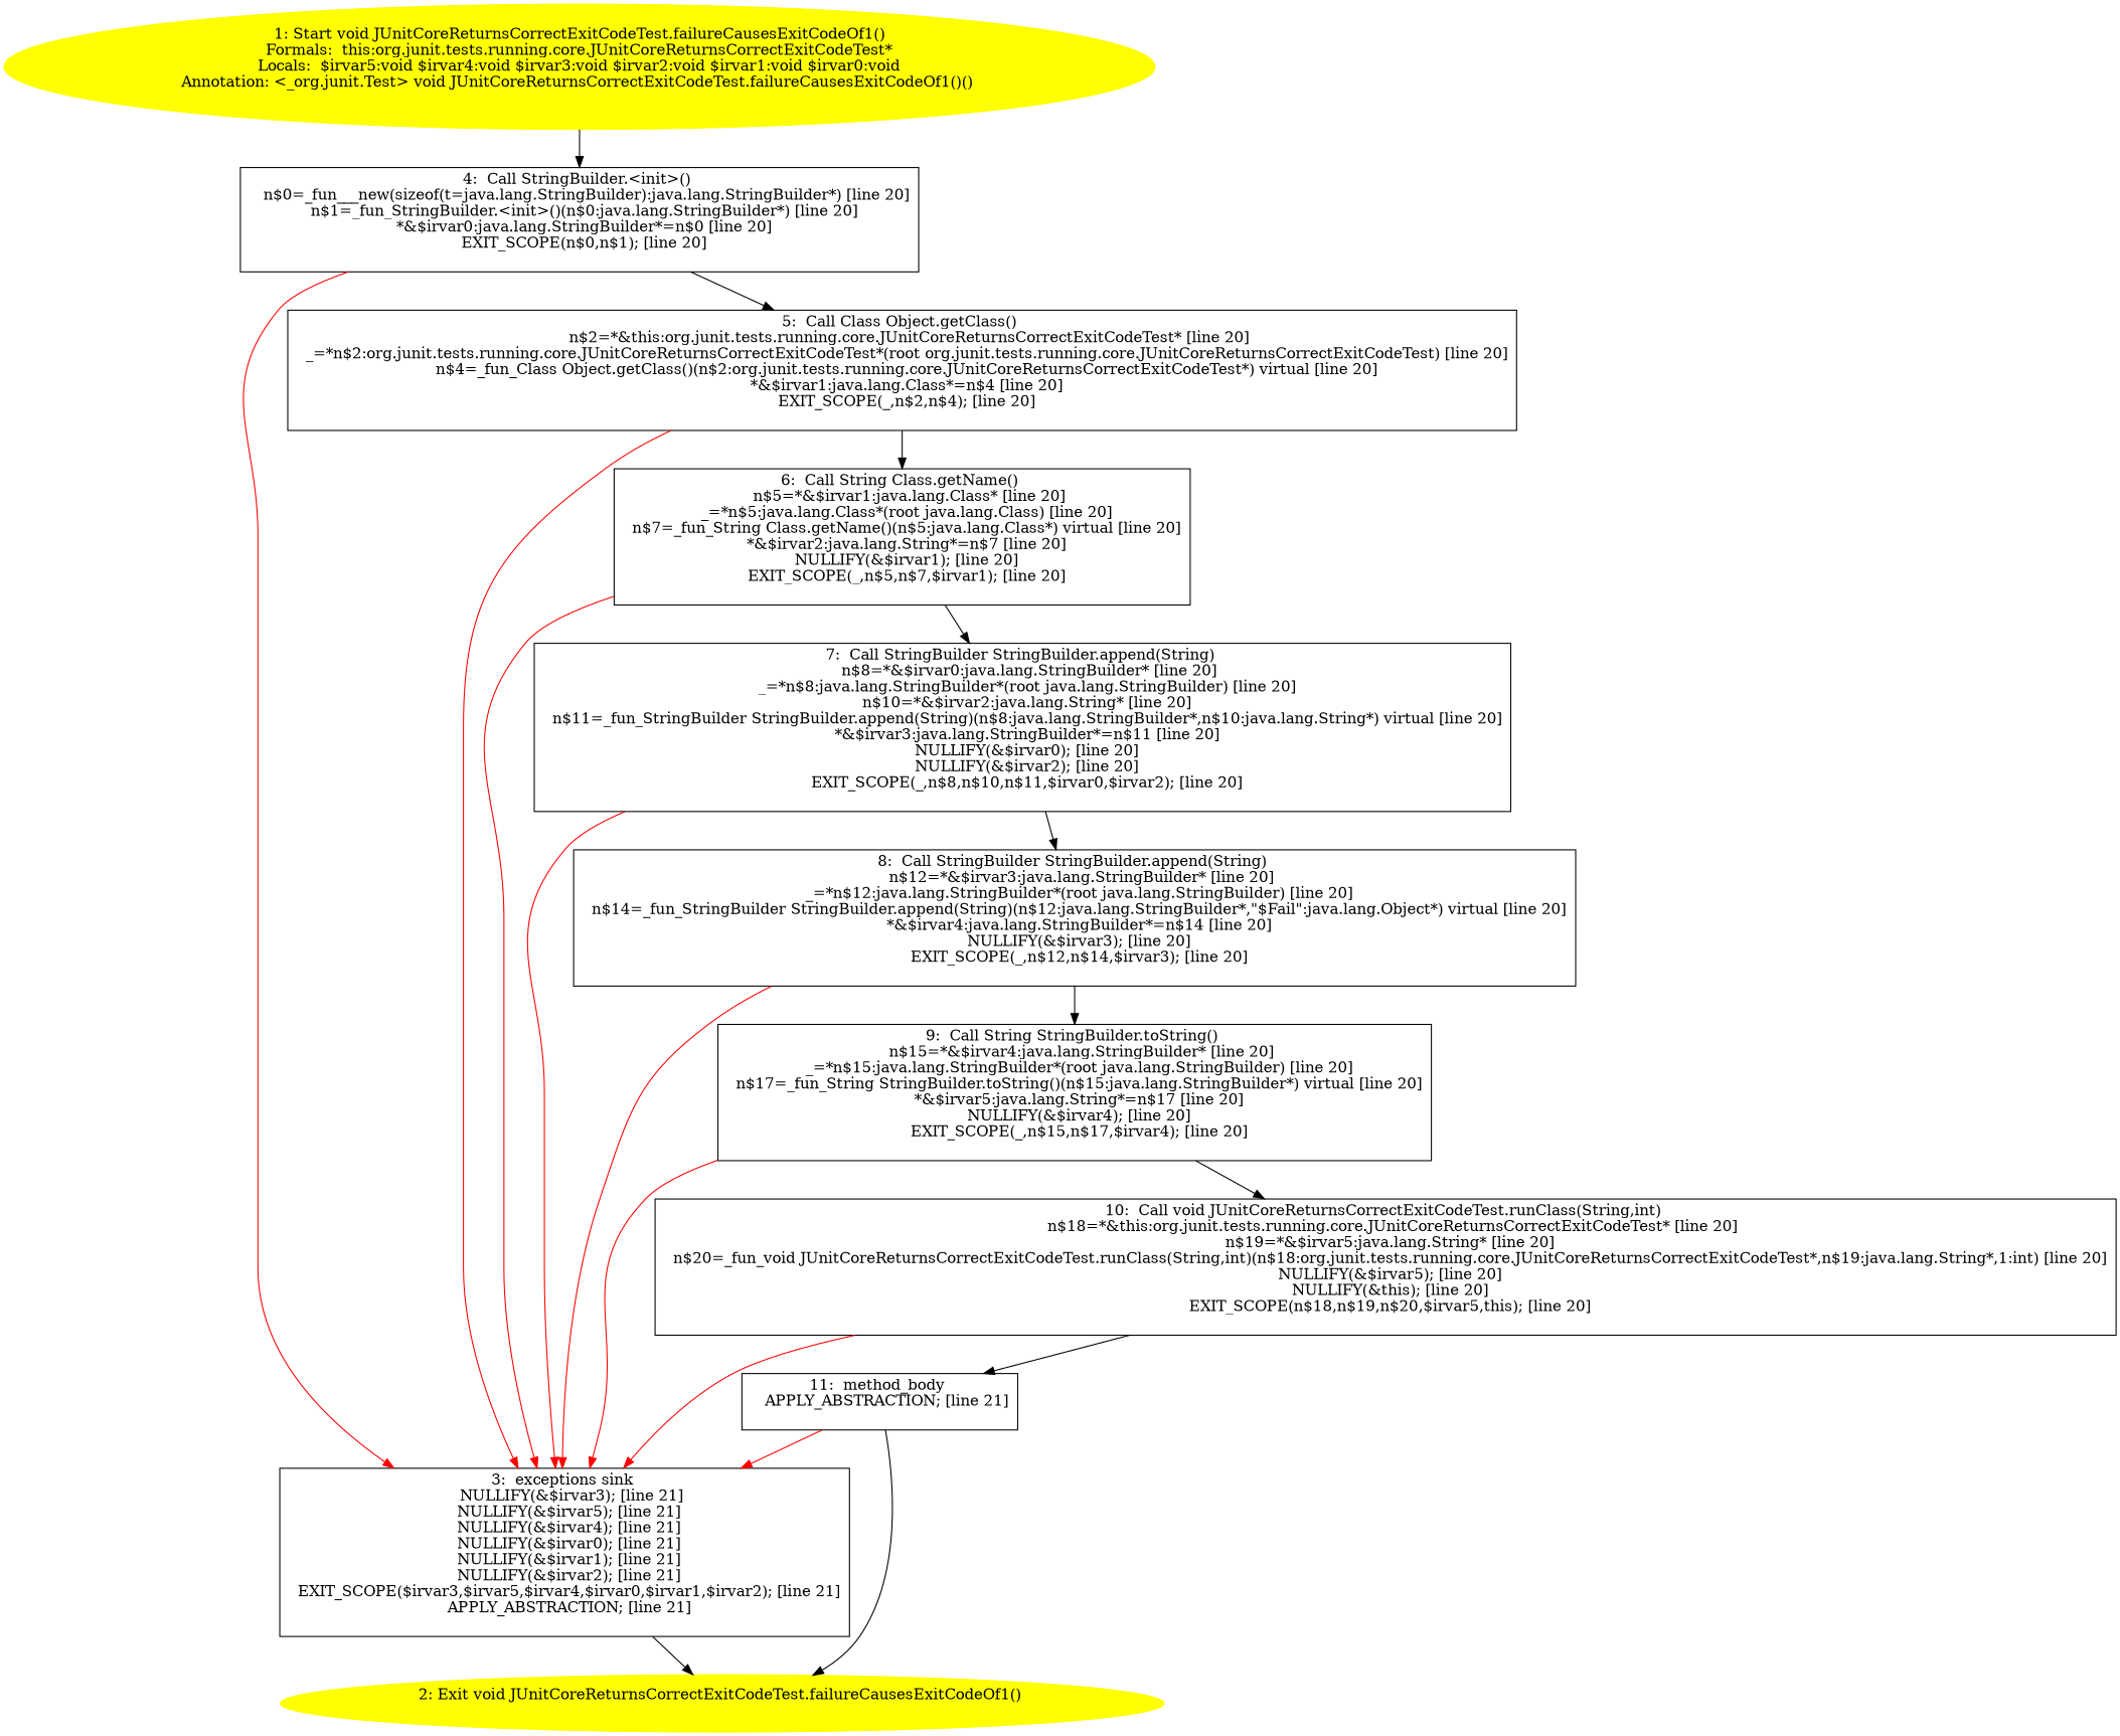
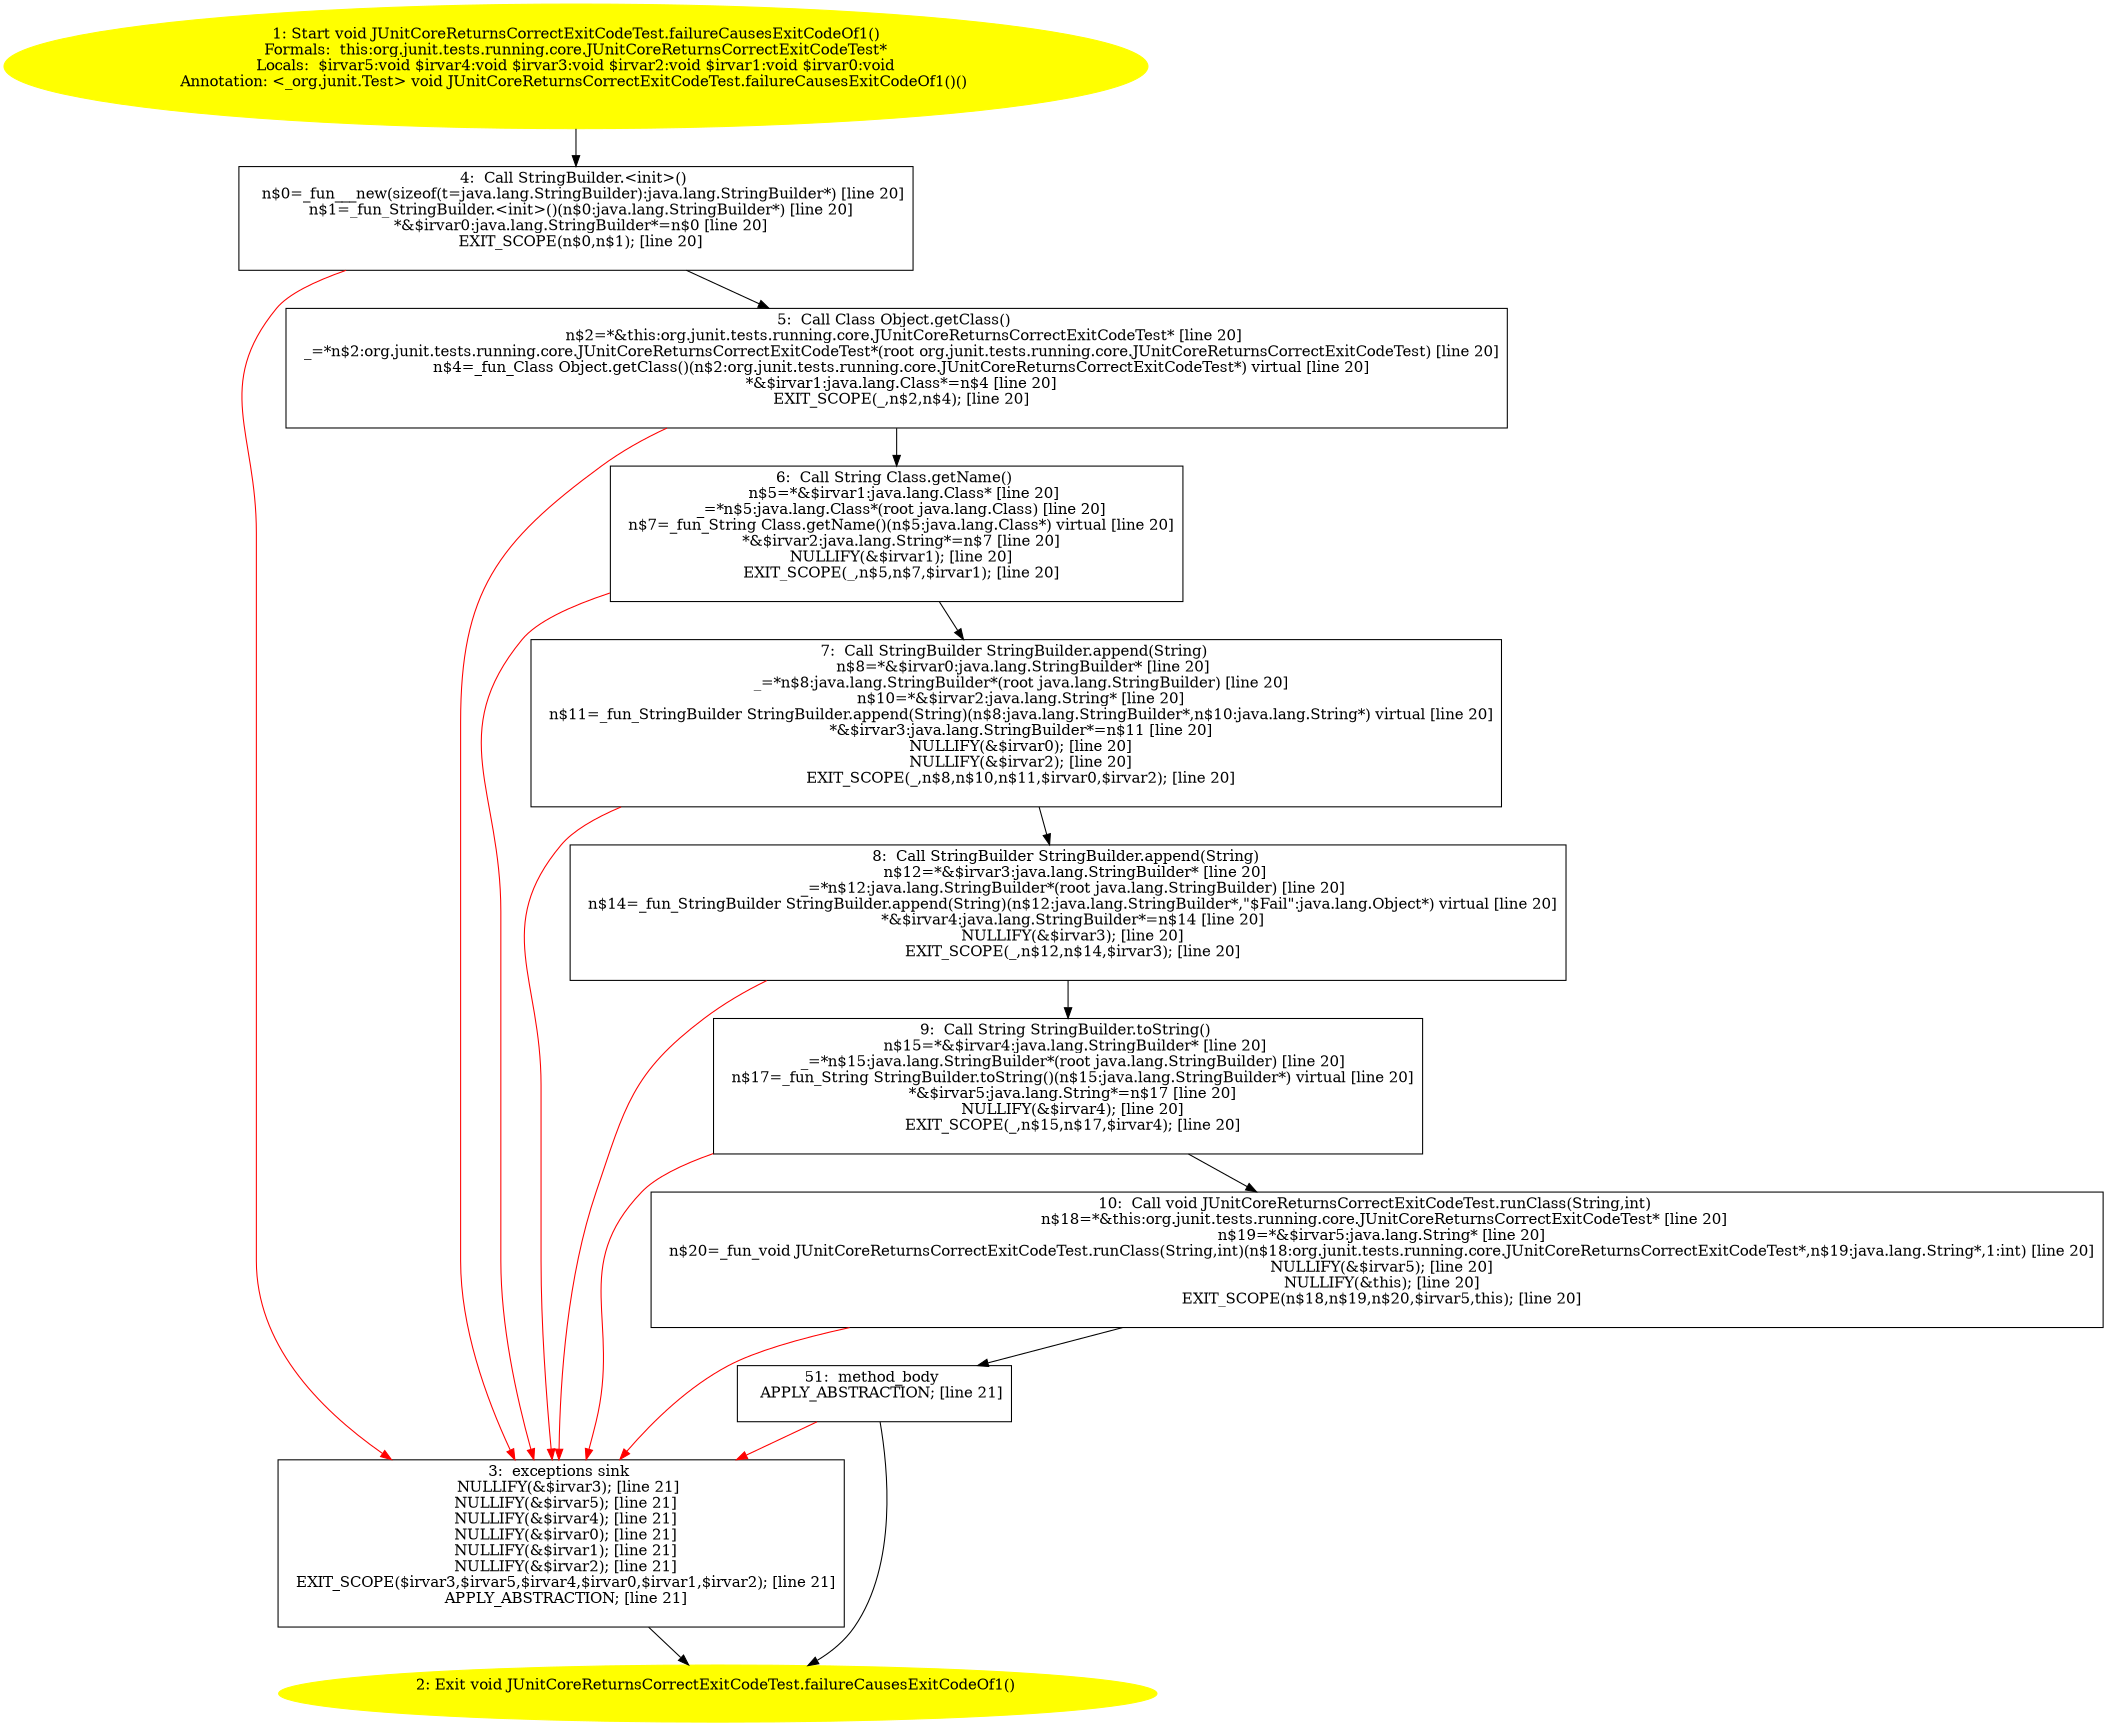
  digraph {
    node [shape=box]
    n1 [color=yellow label="1: Start void JUnitCoreReturnsCorrectExitCodeTest.failureCausesExitCodeOf1()\nFormals:  this:org.junit.tests.running.core.JUnitCoreReturnsCorrectExitCodeTest*\nLocals:  $irvar5:void $irvar4:void $irvar3:void $irvar2:void $irvar1:void $irvar0:void\nAnnotation: <_org.junit.Test> void JUnitCoreReturnsCorrectExitCodeTest.failureCausesExitCodeOf1()() \n  " style=filled shape=""]
    n2 [label="4:  Call StringBuilder.<init>() \n   n$0=_fun___new(sizeof(t=java.lang.StringBuilder):java.lang.StringBuilder*) [line 20]\n  n$1=_fun_StringBuilder.<init>()(n$0:java.lang.StringBuilder*) [line 20]\n  *&$irvar0:java.lang.StringBuilder*=n$0 [line 20]\n  EXIT_SCOPE(n$0,n$1); [line 20]\n "]
    n3 [label="3:  exceptions sink \n   NULLIFY(&$irvar3); [line 21]\n  NULLIFY(&$irvar5); [line 21]\n  NULLIFY(&$irvar4); [line 21]\n  NULLIFY(&$irvar0); [line 21]\n  NULLIFY(&$irvar1); [line 21]\n  NULLIFY(&$irvar2); [line 21]\n  EXIT_SCOPE($irvar3,$irvar5,$irvar4,$irvar0,$irvar1,$irvar2); [line 21]\n  APPLY_ABSTRACTION; [line 21]\n "]
    n4 [label="5:  Call Class Object.getClass() \n   n$2=*&this:org.junit.tests.running.core.JUnitCoreReturnsCorrectExitCodeTest* [line 20]\n  _=*n$2:org.junit.tests.running.core.JUnitCoreReturnsCorrectExitCodeTest*(root org.junit.tests.running.core.JUnitCoreReturnsCorrectExitCodeTest) [line 20]\n  n$4=_fun_Class Object.getClass()(n$2:org.junit.tests.running.core.JUnitCoreReturnsCorrectExitCodeTest*) virtual [line 20]\n  *&$irvar1:java.lang.Class*=n$4 [line 20]\n  EXIT_SCOPE(_,n$2,n$4); [line 20]\n "]
    n5 [color=yellow label="2: Exit void JUnitCoreReturnsCorrectExitCodeTest.failureCausesExitCodeOf1() \n  " style=filled shape=""]
    n6 [label="6:  Call String Class.getName() \n   n$5=*&$irvar1:java.lang.Class* [line 20]\n  _=*n$5:java.lang.Class*(root java.lang.Class) [line 20]\n  n$7=_fun_String Class.getName()(n$5:java.lang.Class*) virtual [line 20]\n  *&$irvar2:java.lang.String*=n$7 [line 20]\n  NULLIFY(&$irvar1); [line 20]\n  EXIT_SCOPE(_,n$5,n$7,$irvar1); [line 20]\n "]
    n7 [label="7:  Call StringBuilder StringBuilder.append(String) \n   n$8=*&$irvar0:java.lang.StringBuilder* [line 20]\n  _=*n$8:java.lang.StringBuilder*(root java.lang.StringBuilder) [line 20]\n  n$10=*&$irvar2:java.lang.String* [line 20]\n  n$11=_fun_StringBuilder StringBuilder.append(String)(n$8:java.lang.StringBuilder*,n$10:java.lang.String*) virtual [line 20]\n  *&$irvar3:java.lang.StringBuilder*=n$11 [line 20]\n  NULLIFY(&$irvar0); [line 20]\n  NULLIFY(&$irvar2); [line 20]\n  EXIT_SCOPE(_,n$8,n$10,n$11,$irvar0,$irvar2); [line 20]\n "]
    n8 [label="8:  Call StringBuilder StringBuilder.append(String) \n   n$12=*&$irvar3:java.lang.StringBuilder* [line 20]\n  _=*n$12:java.lang.StringBuilder*(root java.lang.StringBuilder) [line 20]\n  n$14=_fun_StringBuilder StringBuilder.append(String)(n$12:java.lang.StringBuilder*,\"$Fail\":java.lang.Object*) virtual [line 20]\n  *&$irvar4:java.lang.StringBuilder*=n$14 [line 20]\n  NULLIFY(&$irvar3); [line 20]\n  EXIT_SCOPE(_,n$12,n$14,$irvar3); [line 20]\n "]
    n9 [label="9:  Call String StringBuilder.toString() \n   n$15=*&$irvar4:java.lang.StringBuilder* [line 20]\n  _=*n$15:java.lang.StringBuilder*(root java.lang.StringBuilder) [line 20]\n  n$17=_fun_String StringBuilder.toString()(n$15:java.lang.StringBuilder*) virtual [line 20]\n  *&$irvar5:java.lang.String*=n$17 [line 20]\n  NULLIFY(&$irvar4); [line 20]\n  EXIT_SCOPE(_,n$15,n$17,$irvar4); [line 20]\n "]
    n10 [label="10:  Call void JUnitCoreReturnsCorrectExitCodeTest.runClass(String,int) \n   n$18=*&this:org.junit.tests.running.core.JUnitCoreReturnsCorrectExitCodeTest* [line 20]\n  n$19=*&$irvar5:java.lang.String* [line 20]\n  n$20=_fun_void JUnitCoreReturnsCorrectExitCodeTest.runClass(String,int)(n$18:org.junit.tests.running.core.JUnitCoreReturnsCorrectExitCodeTest*,n$19:java.lang.String*,1:int) [line 20]\n  NULLIFY(&$irvar5); [line 20]\n  NULLIFY(&this); [line 20]\n  EXIT_SCOPE(n$18,n$19,n$20,$irvar5,this); [line 20]\n "]
-   n11 [label="11:  method_body \n   APPLY_ABSTRACTION; [line 21]\n "]
+   n11 [label="51:  method_body \n   APPLY_ABSTRACTION; [line 21]\n "]
    n1 -> n2
    n2 -> n3 [color=red]
    n2 -> n4
    n3 -> n5
    n4 -> n3 [color=red]
    n4 -> n6
    n6 -> n3 [color=red]
    n6 -> n7
    n7 -> n3 [color=red]
    n7 -> n8
    n8 -> n3 [color=red]
    n8 -> n9
    n9 -> n3 [color=red]
    n9 -> n10
    n10 -> n3 [color=red]
    n10 -> n11
    n11 -> n3 [color=red]
    n11 -> n5
  }
